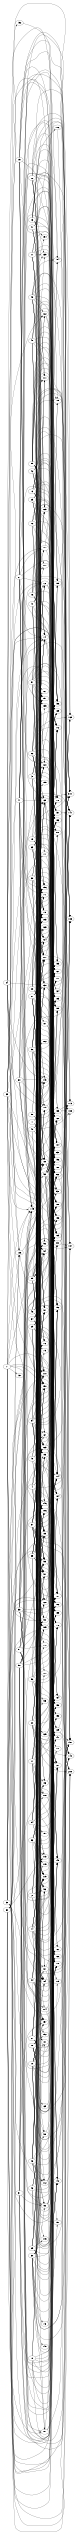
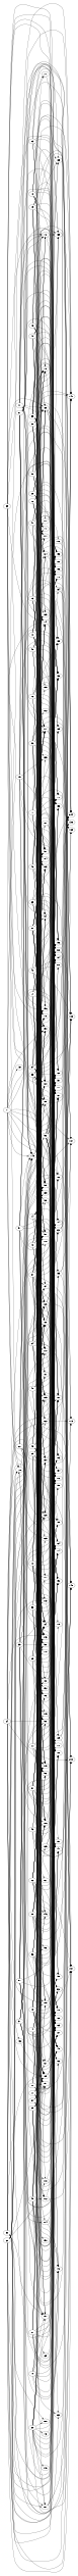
  digraph {
    rankdir=LR
    node [alpha=0.08]
    1 [alpha=0.05]
    68 [alpha=0.03]
    75 [alpha=0.07]
    80 [alpha=0.01]
    84 [alpha=0.11]
    85 [alpha=0.14]
    96 [alpha=0.07]
    117 [alpha=0.03]
    153 [alpha=0.06]
    180 [alpha=0.13]
    n11 [alpha=0.04 label=944]
    138 [alpha=0.09]
    186 [alpha=0.19]
    155 [alpha=0.13]
    196 [alpha=0.15]
    184 [alpha=0.19]
    163
    198 [alpha=0.12]
    179 [alpha=0.18]
    199 [alpha=0.02]
    147
    189 [alpha=0.01]
    2 [alpha=0.15]
    66 [alpha=0.02]
    71 [alpha=0.14]
    81 [alpha=0.18]
    105 [alpha=0.20]
    127 [alpha=0.03]
    181 [alpha=0.00]
    193 [alpha=0.09]
    188 [alpha=0.17]
    200 [alpha=0.19]
    176 [alpha=0.17]
    3 [alpha=0.17]
    76 [alpha=0.16]
    111 [alpha=0.09]
    120 [alpha=0.01]
    168 [alpha=0.20]
    172 [alpha=0.02]
    190 [alpha=0.11]
    195
    197 [alpha=0.05]
    167 [alpha=0.13]
    160 [alpha=0.13]
    4 [alpha=0.15]
    78 [alpha=0.14]
    89 [alpha=0.01]
    106
    121 [alpha=0.19]
    123 [alpha=0.15]
    142 [alpha=0.09]
    143 [alpha=0.02]
    145 [alpha=0.03]
    171 [alpha=0.06]
    170 [alpha=0.14]
    173 [alpha=0.05]
    191 [alpha=0.07]
    162 [alpha=0.16]
    174 [alpha=0.11]
    164 [alpha=0.16]
    5 [alpha=0.06]
    97 [alpha=0.12]
    104 [alpha=0.17]
    146 [alpha=0.16]
    169 [alpha=0.06]
    177 [alpha=0.00]
    6 [alpha=0.09]
    74 [alpha=0.11]
    93 [alpha=0.10]
    131 [alpha=0.12]
    156 [alpha=0.14]
    159 [alpha=0.09]
    185 [alpha=0.13]
    141 [alpha=0.13]
    7 [alpha=0.16]
    77
    90 [alpha=0.12]
    98 [alpha=0.03]
    110 [alpha=0.07]
    112 [alpha=0.03]
    126 [alpha=0.10]
    128
    137 [alpha=0.01]
    149 [alpha=0.17]
    187
    158
    192 [alpha=0.03]
    52 [alpha=0.07]
    8 [alpha=0.12]
    88 [alpha=0.01]
    108 [alpha=0.17]
    109 [alpha=0.16]
    136 [alpha=0.04]
    157 [alpha=0.03]
    166 [alpha=0.09]
    183 [alpha=0.19]
    9 [alpha=0.12]
    72 [alpha=0.04]
    94 [alpha=0.18]
    10 [alpha=0.03]
    82 [alpha=0.05]
    99 [alpha=0.09]
    103 [alpha=0.10]
    113 [alpha=0.17]
    119
    175 [alpha=0.15]
    11 [alpha=0.13]
    139 [alpha=0.11]
    151 [alpha=0.03]
    12 [alpha=0.18]
    13 [alpha=0.16]
    116 [alpha=0.12]
    154 [alpha=0.13]
    14 [alpha=0.11]
    91 [alpha=0.09]
    102 [alpha=0.16]
    152 [alpha=0.20]
    15 [alpha=0.17]
    135 [alpha=0.06]
    16 [alpha=0.17]
    134
    17 [alpha=0.15]
    86 [alpha=0.19]
    118 [alpha=0.17]
    130
    18 [alpha=0.06]
    129 [alpha=0.00]
    140
    19 [alpha=0.19]
    20 [alpha=0.16]
    83
    95 [alpha=0.03]
    125 [alpha=0.04]
    21 [alpha=0.10]
    87 [alpha=0.05]
    107 [alpha=0.06]
    22 [alpha=0.15]
    67 [alpha=0.01]
    122 [alpha=0.18]
    161 [alpha=0.17]
    23 [alpha=0.09]
    24
    69 [alpha=0.05]
    100 [alpha=0.15]
    132 [alpha=0.14]
    25 [alpha=0.18]
    26 [alpha=0.15]
    27 [alpha=0.02]
    65 [alpha=0.00]
    124 [alpha=0.19]
    28 [alpha=0.18]
    165 [alpha=0.12]
    29 [alpha=0.11]
    30 [alpha=0.11]
    73 [alpha=0.12]
-   79 [alpha=0.05]
    101 [alpha=0.01]
    148 [alpha=0.11]
    31 [alpha=0.01]
    115 [alpha=0.06]
    32
    33 [alpha=0.15]
    92 [alpha=0.04]
    34 [alpha=0.10]
    35 [alpha=0.03]
    36 [alpha=0.06]
    182 [alpha=0.14]
    37 [alpha=0.05]
    38 [alpha=0.17]
    39 [alpha=0.05]
    40 [alpha=0.05]
    133 [alpha=0.04]
    41 [alpha=0.09]
    42 [alpha=0.01]
    43 [alpha=0.06]
    44 [alpha=0.01]
    45 [alpha=0.15]
    46 [alpha=0.19]
    47 [alpha=0.01]
    194
    48 [alpha=0.15]
    49 [alpha=0.02]
    50 [alpha=0.05]
    70 [alpha=0.05]
    114
    51 [alpha=0.18]
    178 [alpha=0.15]
    53 [alpha=0.09]
    54 [alpha=0.04]
    150 [alpha=0.16]
    55 [alpha=0.02]
    56 [alpha=0.01]
    57 [alpha=0.09]
    58 [alpha=0.02]
    59 [alpha=0.05]
    60 [alpha=0.03]
    61 [alpha=0.09]
    62 [alpha=0.15]
    63 [alpha=0.17]
    64 [alpha=0.05]
    1 -> 68
    1 -> 75
    1 -> 80
    1 -> 84
    1 -> 85
    1 -> 96
    1 -> 117
    1 -> 153
    68 -> 180
    68 -> n11
    68 -> 138
    68 -> 186
    75 -> 155
    80 -> 196
    80 -> 184
    80 -> 163
    80 -> 198
    84 -> 179
    84 -> 199
    85 -> n11
    85 -> 147
    117 -> 153
    117 -> 138
    117 -> 189
    2 -> 84
    2 -> 85
    2 -> 96
    2 -> 180
    2 -> 196
    2 -> 66
    2 -> 71
    2 -> 81
    2 -> 105
    2 -> 127
    2 -> 181
    2 -> 193
    66 -> n11
    66 -> 188
    66 -> 200
    105 -> 181
    105 -> 176
    3 -> 68
    3 -> 85
    3 -> 196
    3 -> 179
    3 -> 71
    3 -> 76
    3 -> 111
    3 -> 120
    3 -> 168
    3 -> 172
    3 -> 190
    3 -> 195
    3 -> 197
    120 -> 167
    120 -> 160
    4 -> 117
    4 -> 76
    4 -> 168
    4 -> 197
    4 -> 78
    4 -> 89
    4 -> 106
    4 -> 121
    4 -> 123
    4 -> 142
    4 -> 143
    4 -> 145
    4 -> 171
    89 -> 163
    89 -> 170
    106 -> 173
    121 -> 197
    121 -> 191
    121 -> 162
    123 -> 188
    123 -> 160
    123 -> 174
    123 -> 164
    5 -> 84
    5 -> 176
    5 -> 123
    5 -> 174
    5 -> 97
    5 -> 104
    5 -> 146
    5 -> 169
    5 -> 177
    6 -> 75
    6 -> 117
    6 -> n11
    6 -> 188
    6 -> 104
    6 -> 146
    6 -> 74
    6 -> 93
    6 -> 131
    6 -> 156
    6 -> 159
    6 -> 185
    74 -> 155
    74 -> 172
    131 -> 141
    7 -> 84
    7 -> 196
    7 -> 184
    7 -> 190
    7 -> 145
    7 -> 74
    7 -> 77
    7 -> 90
    7 -> 98
    7 -> 110
    7 -> 112
    7 -> 126
    7 -> 128
    7 -> 137
    7 -> 149
    7 -> 187
    77 -> 186
    90 -> 174
    98 -> 176
    110 -> 174
    112 -> 197
    112 -> 158
    126 -> 143
    126 -> 149
    126 -> 192
    128 -> 163
    128 -> 167
    149 -> 52
    52 -> 153
    52 -> 196
    52 -> 66
    52 -> 127
    52 -> 160
    52 -> 78
    52 -> 173
    52 -> 104
    52 -> 93
    52 -> 131
    52 -> 185
    52 -> 88
    52 -> 108
    52 -> 183
    52 -> 102
    52 -> 134
    52 -> 129
    52 -> 83
    52 -> 69
    52 -> 133
    52 -> 70
    8 -> 75
    8 -> 179
    8 -> 142
    8 -> 170
    8 -> 88
    8 -> 108
    8 -> 109
    8 -> 136
    8 -> 157
    8 -> 166
    109 -> 183
    9 -> 68
    9 -> n11
    9 -> 66
    9 -> 172
    9 -> 89
    9 -> 170
    9 -> 97
    9 -> 169
    9 -> 183
    9 -> 72
    9 -> 94
    72 -> 193
    72 -> 171
    72 -> 159
    10 -> 155
    10 -> 196
    10 -> 147
    10 -> 189
    10 -> 81
    10 -> 76
    10 -> 170
    10 -> 191
    10 -> 110
    10 -> 192
    10 -> 136
    10 -> 82
    10 -> 99
    10 -> 103
    10 -> 113
    10 -> 119
    10 -> 175
    82 -> 184
    82 -> 199
    82 -> 164
    99 -> 181
    103 -> 193
    113 -> 145
    11 -> 153
    11 -> 147
    11 -> 120
    11 -> 168
    11 -> 106
    11 -> 145
    11 -> 169
    11 -> 93
    11 -> 157
    11 -> 139
    11 -> 151
    12 -> 155
    12 -> 193
    12 -> 167
    12 -> 123
    12 -> 142
    12 -> 171
    12 -> 108
    12 -> 136
    12 -> 103
    12 -> 151
    13 -> 117
    13 -> n11
    13 -> 66
    13 -> 120
    13 -> 160
    13 -> 106
    13 -> 169
    13 -> 177
    13 -> 141
    13 -> 136
    13 -> 157
    13 -> 119
    13 -> 116
    13 -> 154
    116 -> 197
    14 -> 85
    14 -> 138
    14 -> 186
    14 -> 66
    14 -> 193
    14 -> 120
    14 -> 145
    14 -> 162
    14 -> 74
    14 -> 98
    14 -> 187
    14 -> 192
    14 -> 119
    14 -> 91
    14 -> 102
    14 -> 152
    91 -> 142
    15 -> 68
    15 -> 189
    15 -> 66
    15 -> 168
    15 -> 156
    15 -> 128
    15 -> 149
    15 -> 158
    15 -> 108
    15 -> 136
    15 -> 154
    15 -> 135
    16 -> n11
    16 -> 71
    16 -> 193
    16 -> 78
    16 -> 177
    16 -> 141
    16 -> 192
    16 -> 109
    16 -> 166
    16 -> 103
    16 -> 134
    134 -> 168
    134 -> 187
    17 -> 96
    17 -> 163
    17 -> 189
    17 -> 120
    17 -> 106
    17 -> 142
    17 -> 145
    17 -> 174
    17 -> 112
    17 -> 94
    17 -> 154
    17 -> 86
    17 -> 118
    17 -> 130
    86 -> 164
    118 -> 162
    130 -> 141
    130 -> 183
    18 -> 96
    18 -> n11
    18 -> 66
    18 -> 105
    18 -> 127
    18 -> 190
    18 -> 89
    18 -> 171
    18 -> 162
    18 -> 141
    18 -> 112
    18 -> 109
    18 -> 103
    18 -> 119
    18 -> 91
    18 -> 152
    18 -> 129
    129 -> 197
    129 -> 173
    129 -> 140
    19 -> 68
    19 -> 75
    19 -> 186
    19 -> 155
    19 -> 196
    19 -> 190
    19 -> 160
    19 -> 97
    19 -> 131
    19 -> 159
    19 -> 141
    19 -> 91
    20 -> 80
    20 -> 84
    20 -> 193
    20 -> 200
    20 -> 190
    20 -> 160
    20 -> 143
    20 -> 164
    20 -> 146
    20 -> 90
    20 -> 157
    20 -> 140
    20 -> 83
    20 -> 95
    20 -> 125
    83 -> 188
    83 -> 141
    83 -> 187
    125 -> 153
    125 -> 196
    125 -> 147
    21 -> 153
    21 -> 120
    21 -> 172
    21 -> 190
    21 -> 167
    21 -> 78
    21 -> 89
    21 -> 106
    21 -> 174
    21 -> 104
    21 -> 136
    21 -> 94
    21 -> 99
    21 -> 91
    21 -> 130
    21 -> 87
    21 -> 107
    87 -> 184
    87 -> 199
    107 -> 192
    107 -> 154
    22 -> 117
    22 -> 163
    22 -> 189
    22 -> 181
    22 -> 120
    22 -> 162
    22 -> 146
    22 -> 156
    22 -> 151
    22 -> 118
    22 -> 130
    22 -> 107
    22 -> 67
    22 -> 122
    22 -> 161
    67 -> 200
    122 -> 167
    122 -> 173
    23 -> 138
    23 -> 196
    23 -> 189
    23 -> 188
    23 -> 172
    23 -> 171
    23 -> 97
    23 -> 77
    23 -> 109
    23 -> 103
    24 -> n11
    24 -> 89
    24 -> 143
    24 -> 131
    24 -> 90
    24 -> 126
    24 -> 192
    24 -> 109
    24 -> 119
    24 -> 130
    24 -> 107
    24 -> 122
    24 -> 69
    24 -> 100
    24 -> 132
    132 -> 188
    25 -> 84
    25 -> 85
    25 -> 198
    25 -> 181
    25 -> 176
    25 -> 190
    25 -> 164
    25 -> 192
    25 -> 183
    25 -> 103
    25 -> 175
    25 -> 130
    25 -> 140
    26 -> 80
    26 -> 111
    26 -> 172
    26 -> 78
    26 -> 164
    26 -> 156
    26 -> 159
    26 -> 141
    26 -> 136
    26 -> 183
    26 -> 99
    26 -> 139
    27 -> 127
    27 -> 200
    27 -> 176
    27 -> 76
    27 -> 167
    27 -> 89
    27 -> 97
    27 -> 93
    27 -> 108
    27 -> 119
    27 -> 69
    27 -> 65
    27 -> 124
    65 -> 147
    124 -> 193
    124 -> 172
    124 -> 136
    28 -> 75
    28 -> 186
    28 -> 198
    28 -> 71
    28 -> 176
    28 -> 76
    28 -> 89
    28 -> 174
    28 -> 159
    28 -> 185
    28 -> 94
    28 -> 124
    28 -> 165
    29 -> 80
    29 -> 84
    29 -> 155
    29 -> 199
    29 -> 127
    29 -> 181
    29 -> 200
    29 -> 176
    29 -> 167
    29 -> 123
    29 -> 143
    29 -> 159
    29 -> 128
    29 -> 109
    29 -> 94
    29 -> 91
    30 -> 96
    30 -> 163
    30 -> 81
    30 -> 176
    30 -> 197
    30 -> 89
    30 -> 142
    30 -> 145
    30 -> 162
    30 -> 74
    30 -> 110
    30 -> 187
    30 -> 157
    30 -> 82
    30 -> 151
    30 -> 100
    30 -> 73
-   30 -> 79
    30 -> 101
    30 -> 148
    73 -> 166
    101 -> 163
    101 -> 197
    101 -> 142
    31 -> 200
    31 -> 74
    31 -> 93
    31 -> 128
    31 -> 149
    31 -> 108
    31 -> 157
    31 -> 82
    31 -> 83
    31 -> 67
    31 -> 101
    31 -> 115
    115 -> 145
    32 -> 163
    32 -> 147
    32 -> 197
    32 -> 89
    32 -> 169
    32 -> 156
    32 -> 126
    32 -> 128
    32 -> 192
    32 -> 157
    32 -> 94
    32 -> 99
    32 -> 129
    32 -> 140
    32 -> 101
    33 -> 105
    33 -> 181
    33 -> 172
    33 -> 106
    33 -> 123
    33 -> 170
    33 -> 174
    33 -> 149
    33 -> 108
    33 -> 136
    33 -> 157
    33 -> 157
    33 -> 72
    33 -> 82
    33 -> 92
    34 -> 85
    34 -> n11
    34 -> 186
    34 -> 147
    34 -> 105
    34 -> 127
    34 -> 188
    34 -> 172
    34 -> 190
    34 -> 78
    34 -> 123
    34 -> 104
    34 -> 156
    34 -> 110
    34 -> 192
    34 -> 72
    34 -> 91
    34 -> 130
    34 -> 67
    34 -> 115
    35 -> 147
    35 -> 127
    35 -> 181
    35 -> 89
    35 -> 123
    35 -> 171
    35 -> 170
    35 -> 146
    35 -> 131
    35 -> 156
    35 -> 99
    35 -> 151
    35 -> 91
    35 -> 165
    35 -> 92
    36 -> 68
    36 -> 117
    36 -> 163
    36 -> 188
    36 -> 167
    36 -> 171
    36 -> 97
    36 -> 104
    36 -> 90
    36 -> 102
    36 -> 135
    36 -> 129
    36 -> 140
    36 -> 67
    36 -> 124
    36 -> 182
    37 -> 75
    37 -> 117
    37 -> 186
    37 -> 184
    37 -> 147
    37 -> 105
    37 -> 200
    37 -> 197
    37 -> 167
    37 -> 123
    37 -> 171
    37 -> 170
    37 -> 97
    37 -> 156
    37 -> 128
    37 -> 91
    37 -> 140
    37 -> 67
    37 -> 124
    38 -> 75
    38 -> 184
    38 -> 66
    38 -> 71
    38 -> 78
    38 -> 97
    38 -> 74
    38 -> 158
    38 -> 192
    38 -> 136
    38 -> 82
    38 -> 103
    38 -> 113
    39 -> 68
    39 -> 196
    39 -> 163
    39 -> 66
    39 -> 193
    39 -> 190
    39 -> 106
    39 -> 74
    39 -> 156
    39 -> 110
    39 -> 126
    39 -> 149
    39 -> 158
    39 -> 72
    40 -> 117
    40 -> 138
    40 -> 105
    40 -> 181
    40 -> 172
    40 -> 167
    40 -> 143
    40 -> 110
    40 -> 136
    40 -> 86
    40 -> 133
    133 -> 138
    133 -> 173
    133 -> 187
    41 -> 68
    41 -> 117
    41 -> n11
    41 -> 71
    41 -> 181
    41 -> 160
    41 -> 89
    41 -> 143
    41 -> 185
    41 -> 141
    41 -> 149
    41 -> 88
    41 -> 72
    41 -> 94
    41 -> 124
    42 -> 80
    42 -> 193
    42 -> 188
    42 -> 111
    42 -> 78
    42 -> 145
    42 -> 104
    42 -> 110
    42 -> 88
    42 -> 119
    42 -> 139
    43 -> 84
    43 -> 186
    43 -> 198
    43 -> 66
    43 -> 106
    43 -> 170
    43 -> 191
    43 -> 99
    43 -> 119
    44 -> 84
    44 -> 96
    44 -> n11
    44 -> 155
    44 -> 199
    44 -> 71
    44 -> 200
    44 -> 106
    44 -> 174
    44 -> 97
    44 -> 192
    44 -> 119
    45 -> 196
    45 -> 184
    45 -> 71
    45 -> 105
    45 -> 89
    45 -> 121
    45 -> 142
    45 -> 170
    45 -> 141
    45 -> 98
    45 -> 112
    45 -> 109
    45 -> 183
    45 -> 86
    45 -> 101
    46 -> 68
    46 -> 117
    46 -> 121
    46 -> 171
    46 -> 170
    46 -> 104
    46 -> 166
    46 -> 94
    46 -> 99
    46 -> 103
    46 -> 140
    47 -> 153
    47 -> 181
    47 -> 188
    47 -> 111
    47 -> 78
    47 -> 143
    47 -> 104
    47 -> 124
    47 -> 92
    47 -> 194
    48 -> 168
    48 -> 172
    48 -> 167
    48 -> 104
    48 -> 74
    48 -> 131
    48 -> 187
    48 -> 151
    48 -> 91
    48 -> 130
    48 -> 133
    49 -> 96
    49 -> 199
    49 -> 111
    49 -> 171
    49 -> 173
    49 -> 74
    49 -> 108
    49 -> 136
    49 -> 139
    49 -> 151
    49 -> 154
    49 -> 122
    49 -> 92
    49 -> 194
    50 -> 80
    50 -> 153
    50 -> 181
    50 -> 142
    50 -> 170
    50 -> 174
    50 -> 131
    50 -> 90
    50 -> 110
    50 -> 149
    50 -> 158
    50 -> 94
    50 -> 103
    50 -> 70
    50 -> 114
    114 -> 142
    114 -> 145
    51 -> 68
    51 -> 75
    51 -> 181
    51 -> 193
    51 -> 197
    51 -> 121
    51 -> 128
    51 -> 149
    51 -> 99
    51 -> 102
    51 -> 140
    51 -> 124
    51 -> 178
    53 -> 80
    53 -> 84
    53 -> 193
    53 -> 97
    53 -> 90
    53 -> 108
    53 -> 113
    53 -> 102
    53 -> 86
    53 -> 130
    53 -> 115
    54 -> 84
    54 -> 127
    54 -> 190
    54 -> 174
    54 -> 104
    54 -> 146
    54 -> 90
    54 -> 151
    54 -> 91
    54 -> 102
    54 -> 140
    54 -> 150
    55 -> 80
    55 -> 85
    55 -> 196
    55 -> 120
    55 -> 168
    55 -> 160
    55 -> 145
    55 -> 104
    55 -> 93
    55 -> 141
    55 -> 187
    55 -> 136
    55 -> 72
    55 -> 99
    55 -> 102
    55 -> 86
    55 -> 92
    55 -> 178
    56 -> 184
    56 -> 127
    56 -> 188
    56 -> 160
    56 -> 106
    56 -> 104
    56 -> 128
    56 -> 158
    56 -> 119
    56 -> 95
    56 -> 92
    56 -> 114
    56 -> 178
    57 -> 80
    57 -> 196
    57 -> 188
    57 -> 176
    57 -> 111
    57 -> 197
    57 -> 143
    57 -> 74
    57 -> 108
    57 -> 183
    57 -> 103
    57 -> 119
    57 -> 151
    57 -> 135
    57 -> 161
    57 -> 133
    58 -> 75
    58 -> 80
    58 -> 155
    58 -> 196
    58 -> 111
    58 -> 106
    58 -> 123
    58 -> 141
    59 -> 68
    59 -> 75
    59 -> 80
    59 -> 117
    59 -> 153
    59 -> 163
    59 -> 189
    59 -> 81
    59 -> 193
    59 -> 76
    59 -> 111
    59 -> 169
    59 -> 74
    59 -> 159
    59 -> 185
    59 -> 136
    59 -> 99
    59 -> 113
    59 -> 83
    59 -> 122
    59 -> 124
-   59 -> 79
    60 -> 80
    60 -> 163
    60 -> 195
    60 -> 143
    60 -> 171
    60 -> 174
    60 -> 74
    60 -> 149
    60 -> 109
    60 -> 102
    60 -> 165
    61 -> 117
    61 -> 193
    61 -> 176
    61 -> 120
    61 -> 197
    61 -> 167
    61 -> 171
    61 -> 174
    61 -> 74
    61 -> 141
    61 -> 90
    61 -> 149
    61 -> 136
    61 -> 72
    61 -> 99
    61 -> 130
    61 -> 107
    62 -> 85
    62 -> 66
    62 -> 105
    62 -> 127
    62 -> 200
    62 -> 197
    62 -> 145
    62 -> 110
    62 -> 126
    62 -> 128
    62 -> 158
    62 -> 99
    62 -> 113
    62 -> 151
    62 -> 118
    63 -> 68
    63 -> 75
    63 -> n11
    63 -> 105
    63 -> 167
    63 -> 160
    63 -> 89
    63 -> 173
    63 -> 156
    63 -> 110
    63 -> 88
    63 -> 183
    64 -> 80
    64 -> 85
    64 -> 117
    64 -> 105
    64 -> 190
    64 -> 78
    64 -> 164
    64 -> 156
    64 -> 110
    64 -> 192
    64 -> 119
    64 -> 140
    64 -> 83
    64 -> 122
  }
